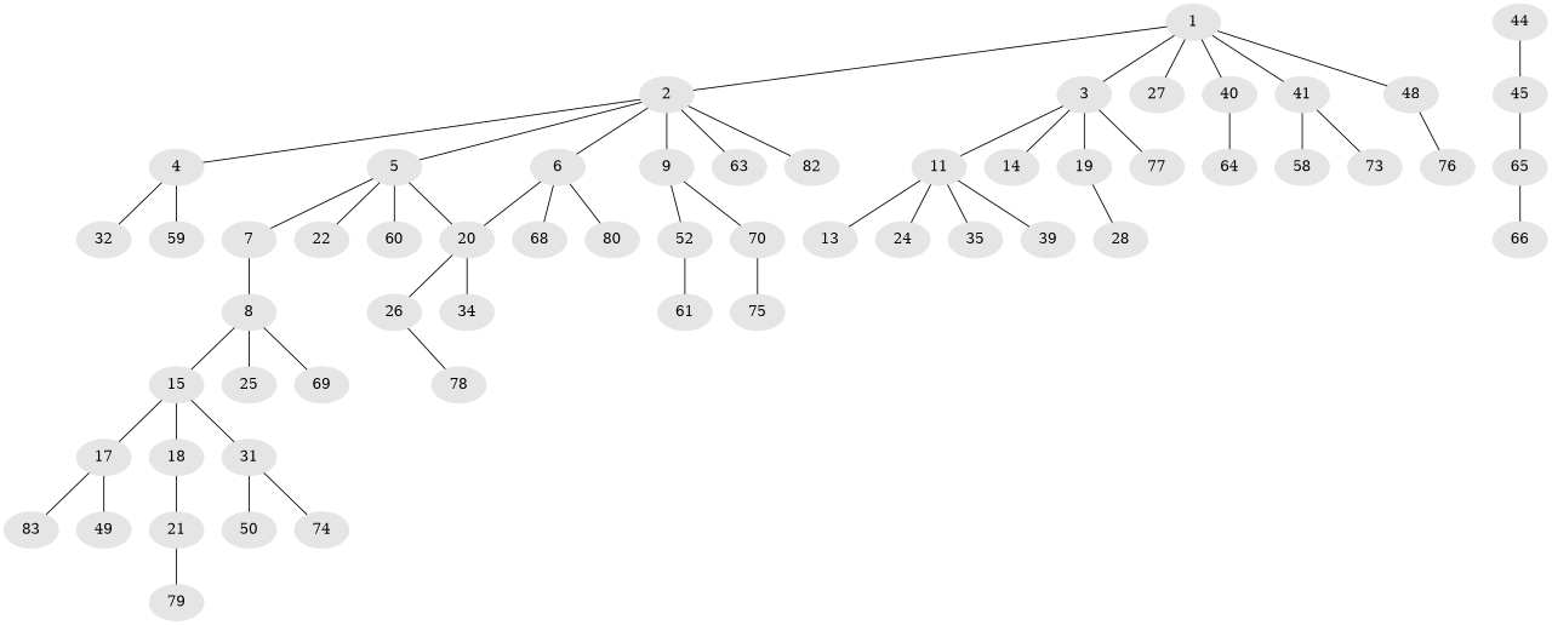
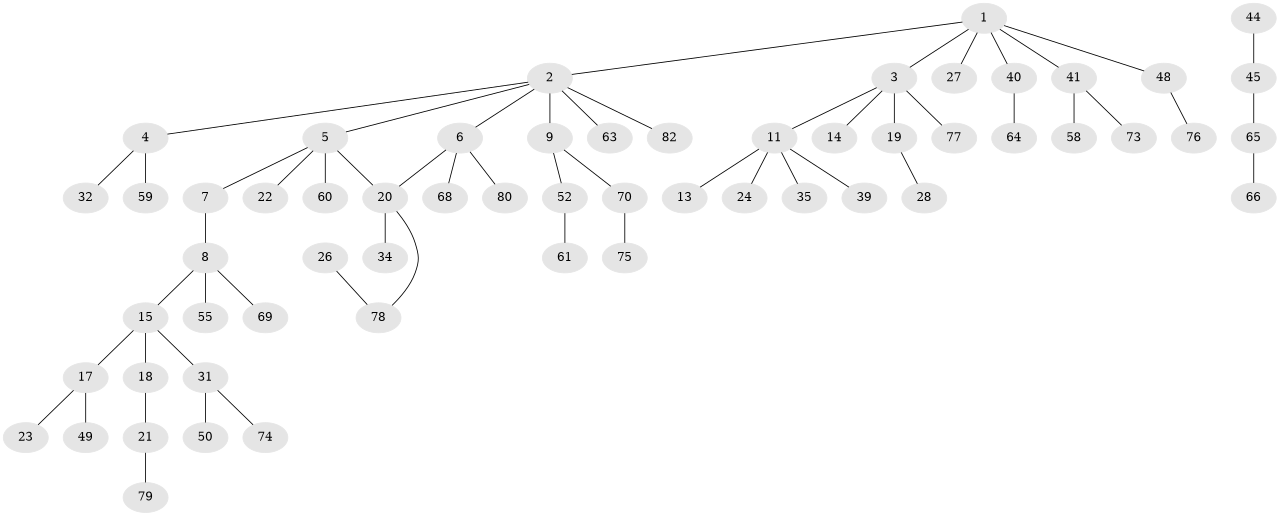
  graph {
    node [color=gray90 style=filled]
    1 [super="+36"]
    2 [super="+67"]
    3 [super="+10"]
    27
    40
    41 [super="+53"]
    48
    4 [super="+47"]
    5 [super="+54"]
    6 [super="+12"]
    9 [super="+30"]
    63
    82
    11 [super="+16"]
    14
    19
    77
    64
    58
    73
    76
    32
    59
    7
    22 [super="+42"]
    60 [super="+62"]
    20 [super="+55"]
    68 [super="+83"]
    80
    52
    70
    13
    24 [super="+46"]
    35 [super="+72"]
    39
    28
    8 [super="+37"]
    44 [super="+56"]
    45 [super="+51"]
    26
    34 [super="+57"]
    15 [super="+29"]
-   25
+   25 [label=55]
    69 [super="+71"]
    17 [super="+43"]
    18 [super="+33"]
    31
    61 [super="+81"]
    75
-   23 [label=83]
+   23
    49
    21 [super="+38"]
    50
    74
    79
    78
    65
    66
    1 -- 2
    1 -- 3
    1 -- 27
    1 -- 40
    1 -- 41
    1 -- 48
    2 -- 4
    2 -- 5
    2 -- 6
    2 -- 9
    2 -- 63
    2 -- 82
    3 -- 11
    3 -- 14
    3 -- 19
    3 -- 77
    40 -- 64
    41 -- 58
    41 -- 73
    48 -- 76
    4 -- 32
    4 -- 59
    5 -- 7
    5 -- 22
    5 -- 60
    5 -- 20
    6 -- 20
    6 -- 68
    6 -- 80
    9 -- 52
    9 -- 70
    11 -- 13
    11 -- 24
    11 -- 35
    11 -- 39
    19 -- 28
    7 -- 8
-   20 -- 26
+   20 -- 78
    20 -- 34
    52 -- 61
    70 -- 75
    8 -- 15
    8 -- 25
    8 -- 69
    44 -- 45
    45 -- 65
    26 -- 78
    15 -- 17
    15 -- 18
    15 -- 31
    17 -- 23
    17 -- 49
    18 -- 21
    31 -- 50
    31 -- 74
    21 -- 79
    65 -- 66
  }
